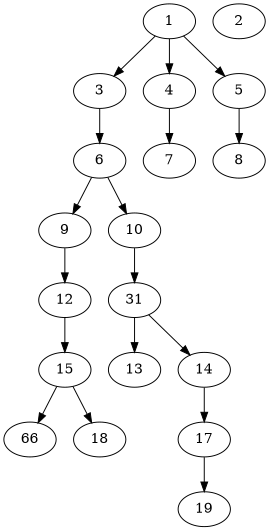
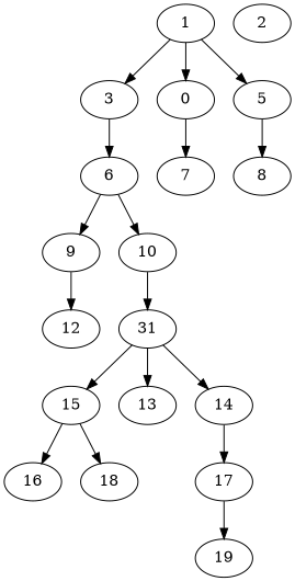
  digraph {
    node [alpha=0.04]
    1 [alpha=0.20 expect_size=430653409408698]
    3 [expect_size=418448227528964544]
-   4 [alpha=0.15 expect_size=286479188938008297472]
+   4 [alpha=0.15 expect_size=286479188938008297472 label=0]
    5 [alpha=0.19 expect_size=69389070521222561792]
    6 [alpha=0.05 expect_size=15537623349867406]
    7 [alpha=0.08 expect_size=3430771624156857]
    8 [alpha=0.16 expect_size=5509322588871641]
    9 [alpha=0.02 expect_size=187561172696389648384]
    10 [alpha=0.00 expect_size=2147579880227527]
    2 [alpha=0.03 expect_size=12480494136845139968]
    12 [alpha=0.11 expect_size=7777994184161895]
    n12 [alpha=0.13 expect_size=6510392956779887 label=31]
    15 [alpha=0.03 expect_size=2570734304082021]
    13 [alpha=0.11 expect_size=75575480636298756096]
    14 [alpha=0.07 expect_size=10798063141639276]
-   16 [alpha=0.16 expect_size=252136591401160802304 label=66]
+   16 [alpha=0.16 expect_size=252136591401160802304]
    18 [expect_size=1401126137279671]
    17 [alpha=0.05 expect_size=603818025190471040]
    19 [alpha=0.17 expect_size=175601224492515328000]
    1 -> 3
    1 -> 4
    1 -> 5
    3 -> 6
    4 -> 7
    5 -> 8
    6 -> 9
    6 -> 10
    9 -> 12
    10 -> n12
-   12 -> 15
+   n12 -> 15
    n12 -> 13
    n12 -> 14
    15 -> 16
    15 -> 18
    14 -> 17
    17 -> 19
  }
